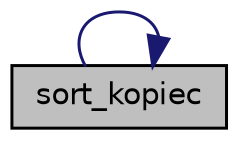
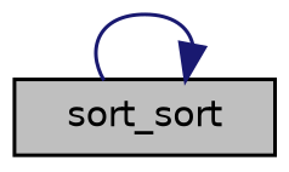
  digraph {
    rankdir=LR
-   n1 [color=black fillcolor=grey75 fontcolor=black fontname=Helvetica fontsize=10 height=0.2 label=sort_kopiec shape=record style=filled width=0.4]
+   n1 [color=black fillcolor=grey75 fontcolor=black fontname=Helvetica fontsize=10 height=0.2 label=sort_sort shape=record style=filled width=0.4]
    n1 -> n1 [color=midnightblue fontname=Helvetica fontsize=10 labelfontname=Helvetica labelfontsize=10 style=solid]
  }
